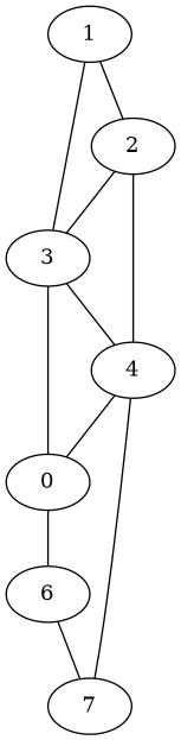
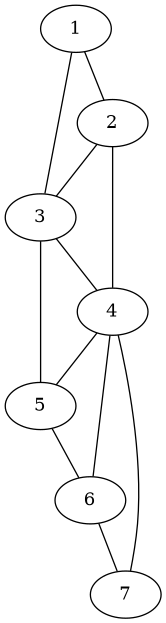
  graph {
    1
    2
    3
    4
-   5 [label=0]
+   5
    6
    7
    1 -- 2
    1 -- 3
    2 -- 3
    2 -- 4
    3 -- 4
    3 -- 5
    4 -- 5
+   4 -- 6
    4 -- 7
    5 -- 6
    6 -- 7
  }
